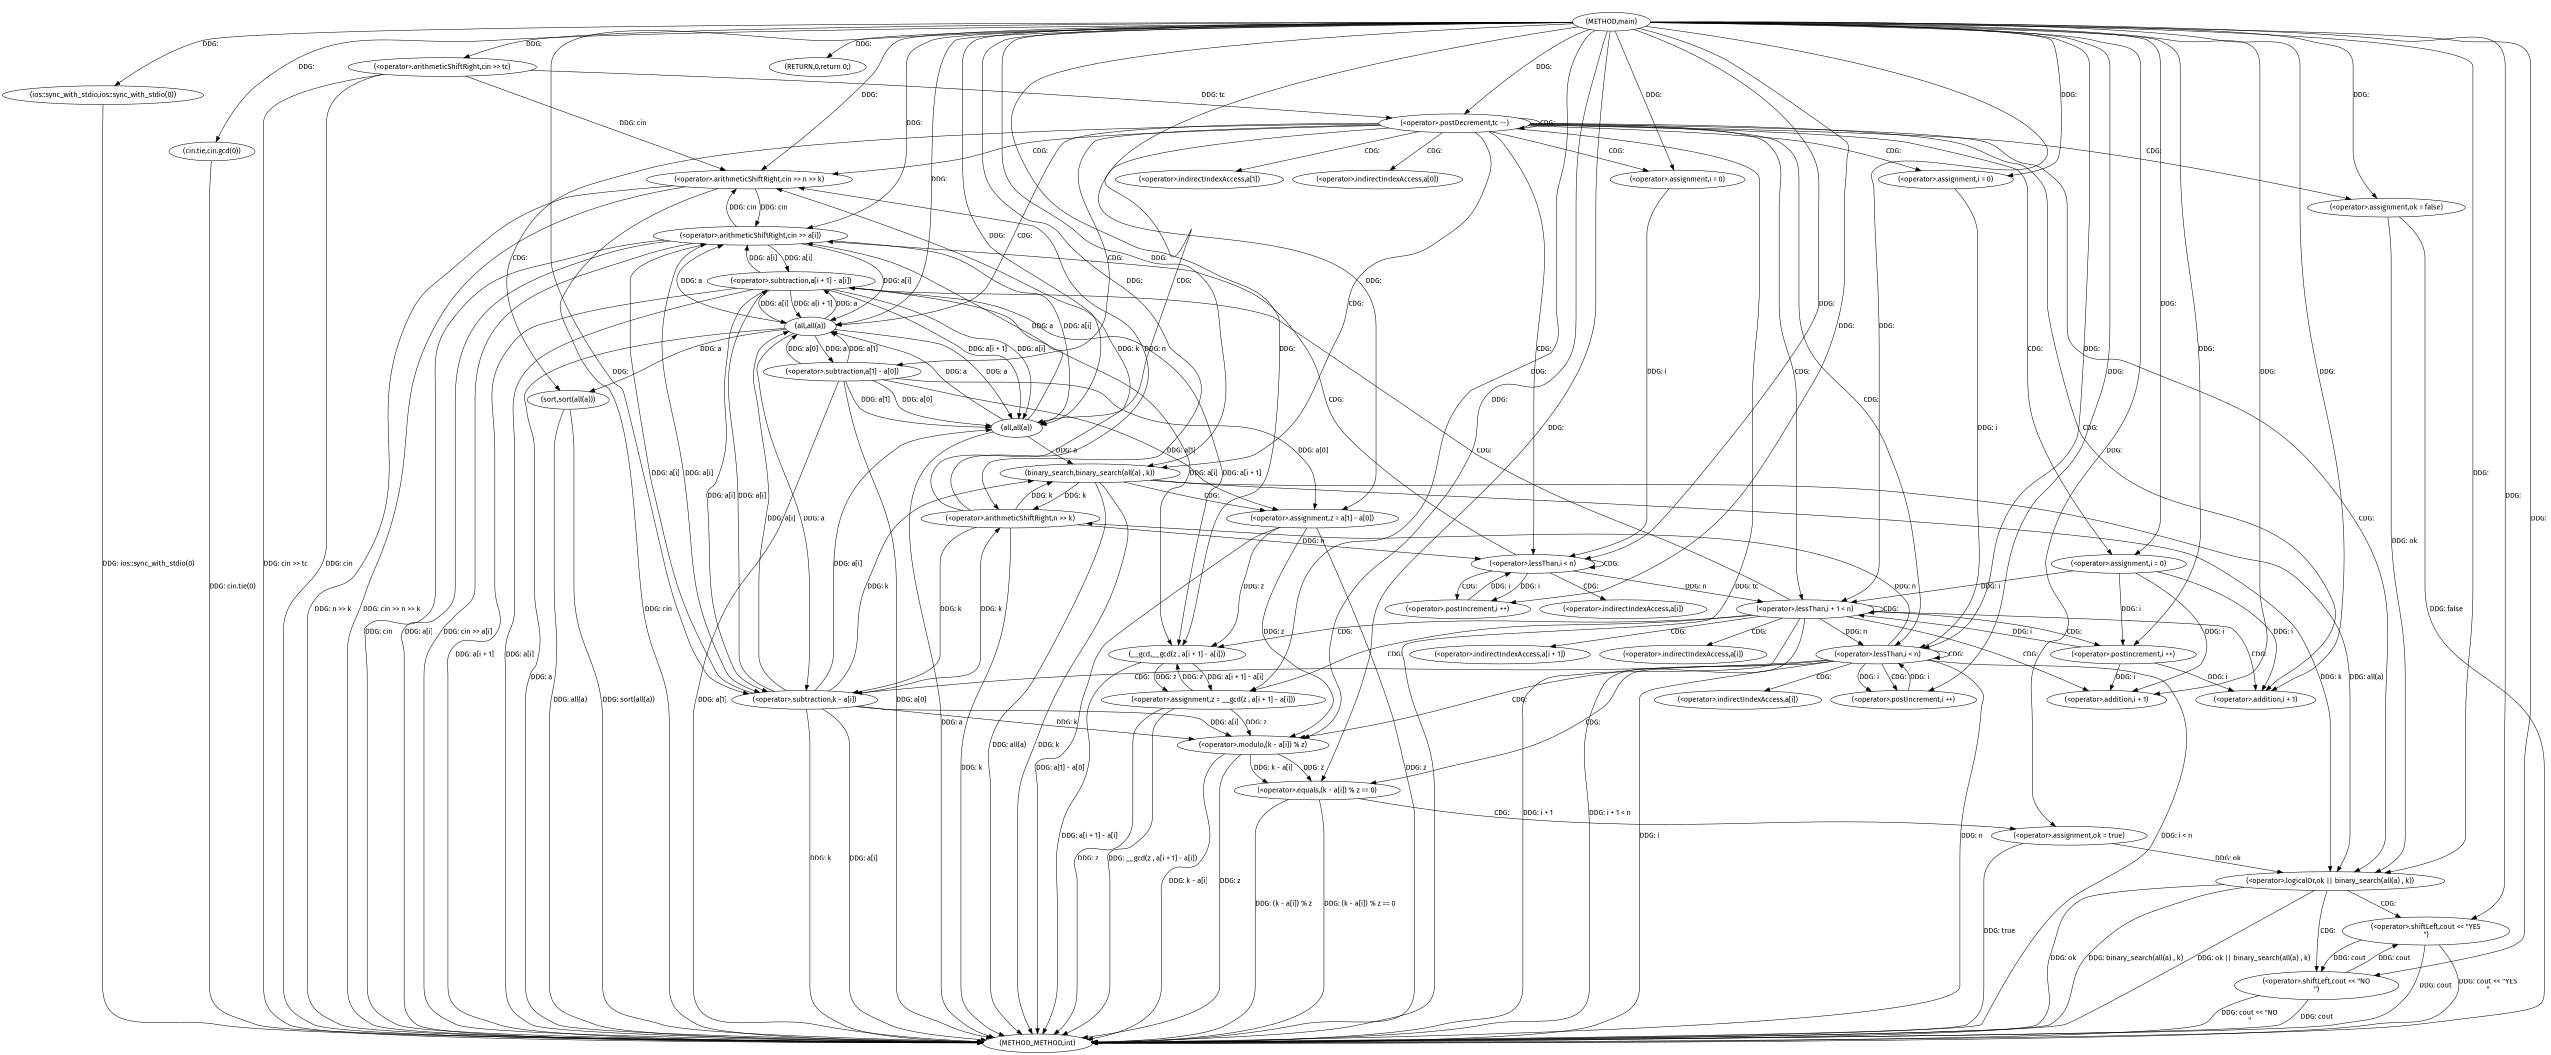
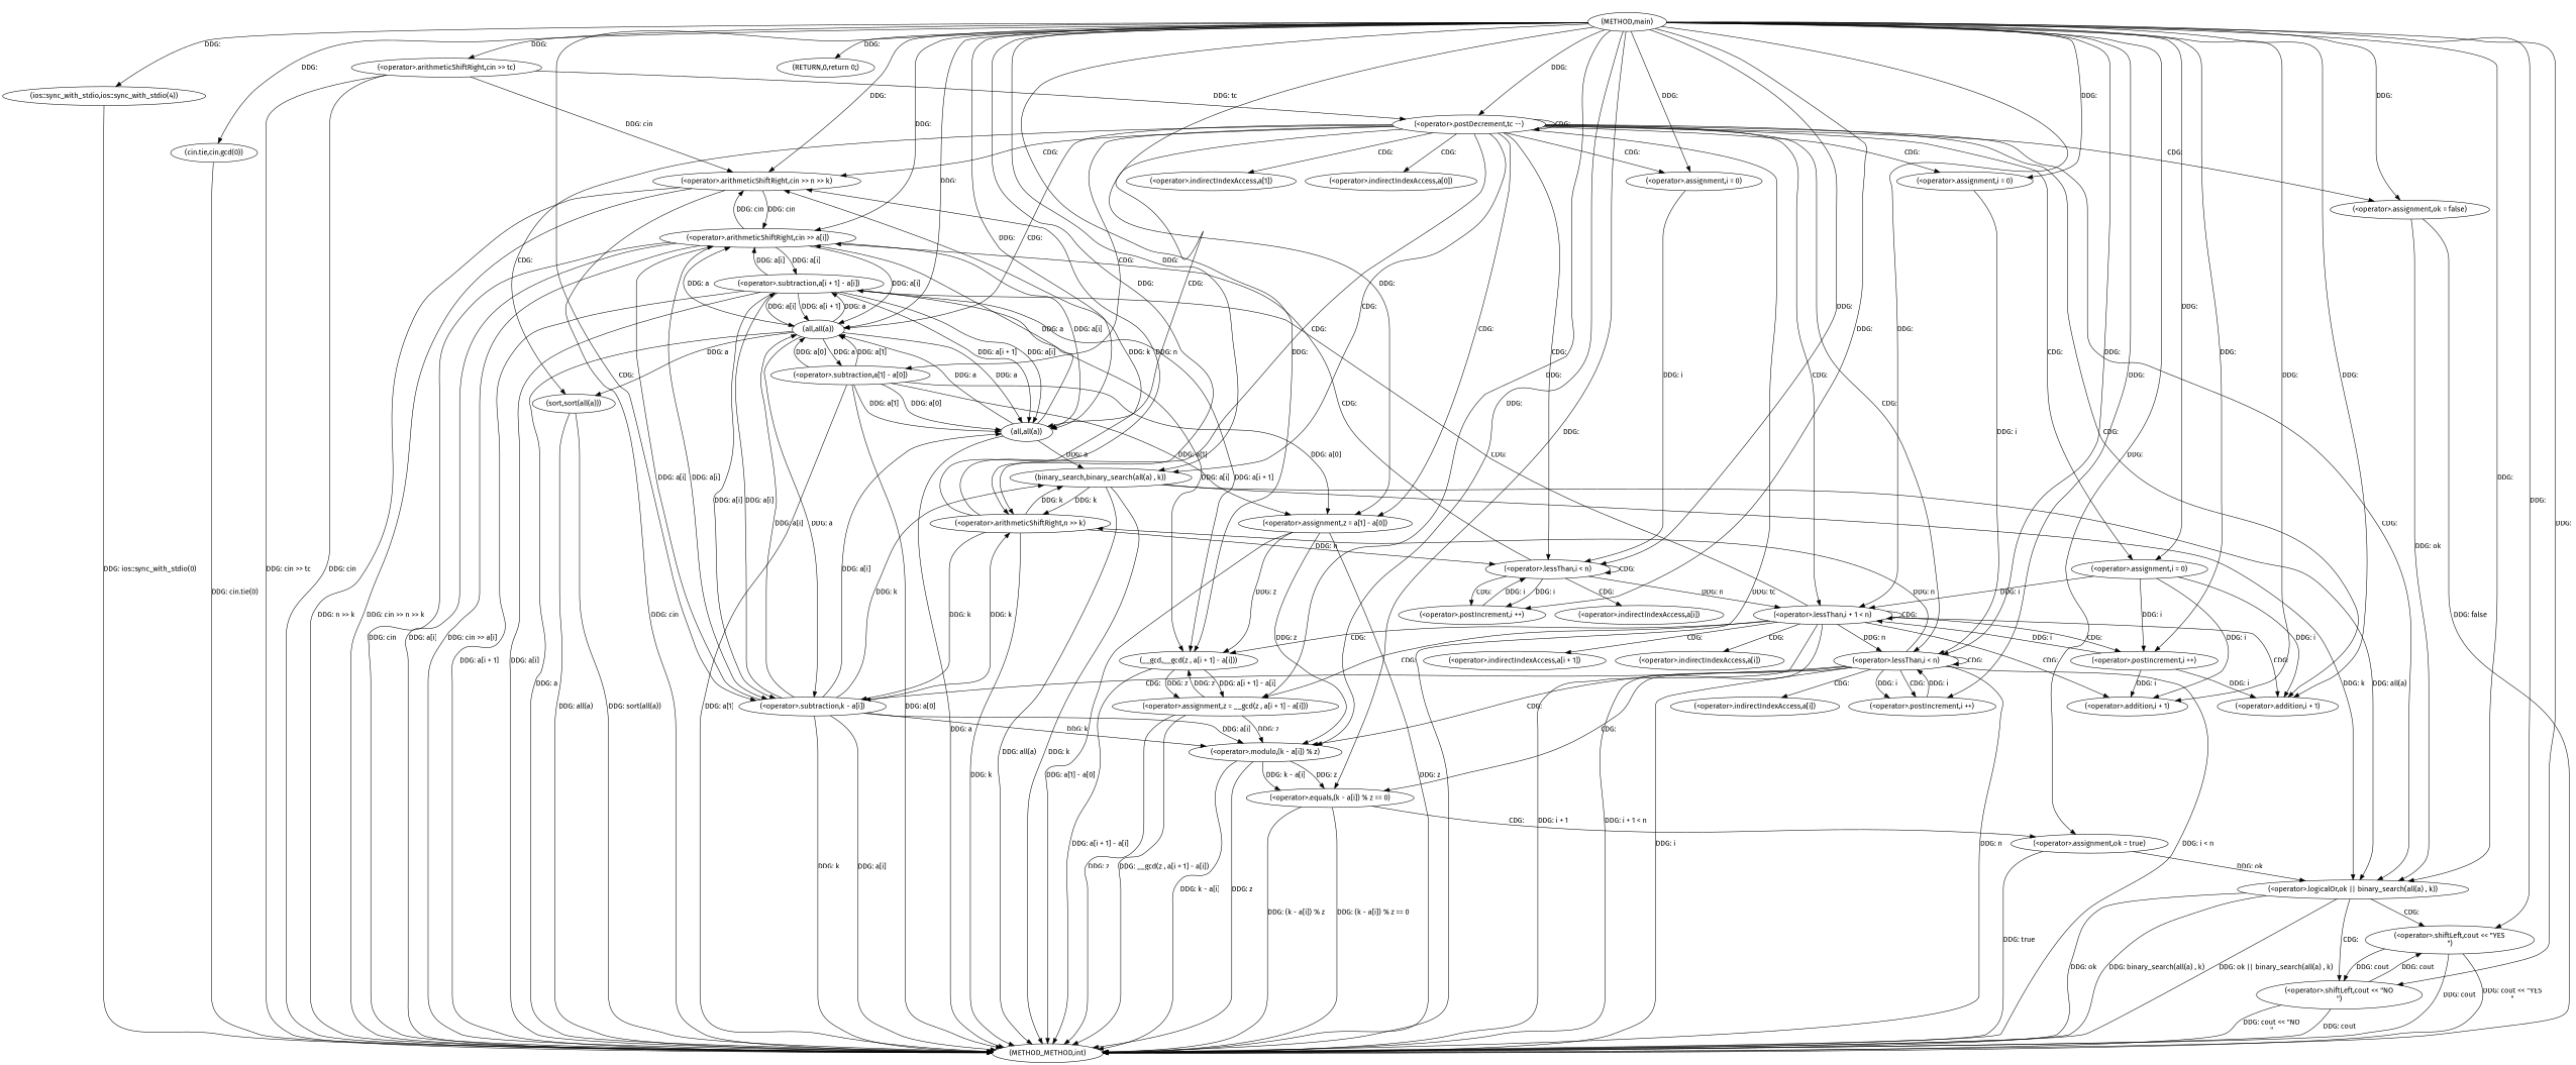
  digraph {
    fontname="Fira Sans"
    node [fontname="Fira Sans"]
    edge [fontname="Fira Sans"]
    n1 [label="(METHOD,main)"]
-   n2 [label="(ios::sync_with_stdio,ios::sync_with_stdio(0))"]
+   n2 [label="(ios::sync_with_stdio,ios::sync_with_stdio(4))"]
    n3 [label="(cin.tie,cin.gcd(0))"]
    n4 [label="(<operator>.arithmeticShiftRight,cin >> tc)"]
    n5 [label="(<operator>.postDecrement,tc --)"]
    n6 [label="(RETURN,0,return 0;)"]
    n7 [label="(<operator>.arithmeticShiftRight,cin >> n >> k)"]
    n8 [label="(<operator>.assignment,z = a[1] - a[0])"]
    n9 [label="(<operator>.assignment,ok = false)"]
    n10 [label="(<operator>.assignment,i = 0)"]
    n11 [label="(<operator>.lessThan,i < n)"]
    n12 [label="(<operator>.postIncrement,i ++)"]
    n13 [label="(<operator>.arithmeticShiftRight,cin >> a[i])"]
    n14 [label="(<operator>.assignment,i = 0)"]
    n15 [label="(<operator>.lessThan,i + 1 < n)"]
    n16 [label="(<operator>.postIncrement,i ++)"]
    n17 [label="(<operator>.assignment,i = 0)"]
    n18 [label="(<operator>.lessThan,i < n)"]
    n19 [label="(<operator>.postIncrement,i ++)"]
    n20 [label="(<operator>.logicalOr,ok || binary_search(all(a) , k))"]
    n21 [label="(<operator>.shiftLeft,cout << \"YES\n\")"]
    n22 [label="(<operator>.arithmeticShiftRight,n >> k)"]
    n23 [label="(all,all(a))"]
    n24 [label="(<operator>.assignment,z = __gcd(z , a[i + 1] - a[i]))"]
    n25 [label="(<operator>.shiftLeft,cout << \"NO\n\")"]
    n26 [label="(<operator>.addition,i + 1)"]
    n27 [label="(<operator>.equals,(k - a[i]) % z == 0)"]
    n28 [label="(<operator>.assignment,ok = true)"]
    n29 [label="(binary_search,binary_search(all(a) , k))"]
    n30 [label="(__gcd,__gcd(z , a[i + 1] - a[i]))"]
    n31 [label="(all,all(a))"]
    n32 [label="(<operator>.modulo,(k - a[i]) % z)"]
    n33 [label="(<operator>.subtraction,k - a[i])"]
    n34 [label="(<operator>.addition,i + 1)"]
    n35 [label="(METHOD_METHOD,int)"]
    n36 [label="(sort,sort(all(a)))"]
    n37 [label="(<operator>.subtraction,a[1] - a[0])"]
    n38 [label="(<operator>.indirectIndexAccess,a[1])"]
    n39 [label="(<operator>.indirectIndexAccess,a[0])"]
    n40 [label="(<operator>.indirectIndexAccess,a[i])"]
    n41 [label="(<operator>.subtraction,a[i + 1] - a[i])"]
    n42 [label="(<operator>.indirectIndexAccess,a[i + 1])"]
    n43 [label="(<operator>.indirectIndexAccess,a[i])"]
    n44 [label="(<operator>.indirectIndexAccess,a[i])"]
    n1 -> n2 [label="DDG: "]
    n1 -> n3 [label="DDG: "]
    n1 -> n4 [label="DDG: "]
    n1 -> n5 [label="DDG: "]
    n1 -> n6 [label="DDG: "]
    n1 -> n7 [label="DDG: "]
    n1 -> n8 [label="DDG: "]
    n1 -> n9 [label="DDG: "]
    n1 -> n10 [label="DDG: "]
    n1 -> n11 [label="DDG: "]
    n1 -> n12 [label="DDG: "]
    n1 -> n13 [label="DDG: "]
    n1 -> n14 [label="DDG: "]
    n1 -> n15 [label="DDG: "]
    n1 -> n16 [label="DDG: "]
    n1 -> n17 [label="DDG: "]
    n1 -> n18 [label="DDG: "]
    n1 -> n19 [label="DDG: "]
    n1 -> n20 [label="DDG: "]
    n1 -> n21 [label="DDG: "]
    n1 -> n22 [label="DDG: "]
    n1 -> n23 [label="DDG: "]
    n1 -> n24 [label="DDG: "]
    n1 -> n25 [label="DDG: "]
    n1 -> n26 [label="DDG: "]
    n1 -> n27 [label="DDG: "]
    n1 -> n28 [label="DDG: "]
    n1 -> n29 [label="DDG: "]
    n1 -> n30 [label="DDG: "]
    n1 -> n31 [label="DDG: "]
    n1 -> n32 [label="DDG: "]
-   n1 -> n33 [label="DDG: "]
+   n1 -> n33 [label="CDG: "]
    n1 -> n34 [label="DDG: "]
    n2 -> n35 [label="DDG: ios::sync_with_stdio(0)"]
    n3 -> n35 [label="DDG: cin.tie(0)"]
    n4 -> n5 [label="DDG: tc"]
    n4 -> n7 [label="DDG: cin"]
    n4 -> n35 [label="DDG: cin"]
    n4 -> n35 [label="DDG: cin >> tc"]
    n5 -> n5 [label="CDG: "]
    n5 -> n7 [label="CDG: "]
-   n29 -> n8 [label="CDG: "]
+   n5 -> n8 [label="CDG: "]
    n5 -> n9 [label="CDG: "]
    n5 -> n10 [label="CDG: "]
    n5 -> n11 [label="CDG: "]
    n5 -> n14 [label="CDG: "]
    n5 -> n15 [label="CDG: "]
    n5 -> n17 [label="CDG: "]
    n5 -> n18 [label="CDG: "]
    n5 -> n20 [label="CDG: "]
+   n5 -> n22 [label="CDG: "]
    n5 -> n23 [label="CDG: "]
    n5 -> n26 [label="CDG: "]
    n5 -> n29 [label="CDG: "]
    n5 -> n31 [label="CDG: "]
    n5 -> n35 [label="DDG: tc"]
    n5 -> n36 [label="CDG: "]
    n5 -> n37 [label="CDG: "]
    n5 -> n38 [label="CDG: "]
    n5 -> n39 [label="CDG: "]
    n7 -> n13 [label="DDG: cin"]
    n7 -> n35 [label="DDG: cin"]
    n7 -> n35 [label="DDG: n >> k"]
    n7 -> n35 [label="DDG: cin >> n >> k"]
    n8 -> n30 [label="DDG: z"]
    n8 -> n32 [label="DDG: z"]
    n8 -> n35 [label="DDG: z"]
    n8 -> n35 [label="DDG: a[1] - a[0]"]
    n9 -> n20 [label="DDG: ok"]
    n9 -> n35 [label="DDG: false"]
    n10 -> n11 [label="DDG: i"]
    n11 -> n11 [label="CDG: "]
    n11 -> n12 [label="DDG: i"]
    n11 -> n12 [label="CDG: "]
    n11 -> n13 [label="CDG: "]
    n11 -> n15 [label="DDG: n"]
    n11 -> n40 [label="CDG: "]
    n12 -> n11 [label="DDG: i"]
    n13 -> n7 [label="DDG: cin"]
    n13 -> n23 [label="DDG: a[i]"]
    n13 -> n31 [label="DDG: a[i]"]
    n13 -> n33 [label="DDG: a[i]"]
    n13 -> n35 [label="DDG: cin"]
    n13 -> n35 [label="DDG: a[i]"]
    n13 -> n35 [label="DDG: cin >> a[i]"]
    n13 -> n41 [label="DDG: a[i]"]
    n14 -> n15 [label="DDG: i"]
    n14 -> n16 [label="DDG: i"]
    n14 -> n26 [label="DDG: i"]
    n14 -> n34 [label="DDG: i"]
    n15 -> n15 [label="CDG: "]
    n15 -> n16 [label="CDG: "]
    n15 -> n18 [label="DDG: n"]
    n15 -> n24 [label="CDG: "]
    n15 -> n26 [label="CDG: "]
    n15 -> n30 [label="CDG: "]
    n15 -> n34 [label="CDG: "]
    n15 -> n35 [label="DDG: i + 1"]
    n15 -> n35 [label="DDG: i + 1 < n"]
    n15 -> n41 [label="CDG: "]
    n15 -> n42 [label="CDG: "]
    n15 -> n43 [label="CDG: "]
    n16 -> n15 [label="DDG: i"]
    n16 -> n26 [label="DDG: i"]
    n16 -> n34 [label="DDG: i"]
    n17 -> n18 [label="DDG: i"]
    n18 -> n18 [label="CDG: "]
    n18 -> n19 [label="DDG: i"]
    n18 -> n19 [label="CDG: "]
    n18 -> n22 [label="DDG: n"]
    n18 -> n27 [label="CDG: "]
    n18 -> n32 [label="CDG: "]
    n18 -> n33 [label="CDG: "]
    n18 -> n35 [label="DDG: i"]
    n18 -> n35 [label="DDG: n"]
    n18 -> n35 [label="DDG: i < n"]
    n18 -> n44 [label="CDG: "]
    n19 -> n18 [label="DDG: i"]
    n20 -> n21 [label="CDG: "]
    n20 -> n25 [label="CDG: "]
    n20 -> n35 [label="DDG: ok"]
    n20 -> n35 [label="DDG: binary_search(all(a) , k)"]
    n20 -> n35 [label="DDG: ok || binary_search(all(a) , k)"]
    n21 -> n25 [label="DDG: cout"]
    n21 -> n35 [label="DDG: cout"]
    n21 -> n35 [label="DDG: cout << \"YES\n\""]
    n22 -> n7 [label="DDG: k"]
    n22 -> n7 [label="DDG: n"]
    n22 -> n11 [label="DDG: n"]
    n22 -> n29 [label="DDG: k"]
    n22 -> n33 [label="DDG: k"]
    n22 -> n35 [label="DDG: k"]
    n23 -> n13 [label="DDG: a"]
    n23 -> n31 [label="DDG: a"]
    n23 -> n33 [label="DDG: a"]
    n23 -> n35 [label="DDG: a"]
    n23 -> n36 [label="DDG: a"]
    n23 -> n37 [label="DDG: a"]
    n23 -> n41 [label="DDG: a"]
    n24 -> n30 [label="DDG: z"]
    n24 -> n32 [label="DDG: z"]
    n24 -> n35 [label="DDG: z"]
    n24 -> n35 [label="DDG: __gcd(z , a[i + 1] - a[i])"]
    n25 -> n21 [label="DDG: cout"]
    n25 -> n35 [label="DDG: cout"]
    n25 -> n35 [label="DDG: cout << \"NO\n\""]
    n27 -> n28 [label="CDG: "]
    n27 -> n35 [label="DDG: (k - a[i]) % z"]
    n27 -> n35 [label="DDG: (k - a[i]) % z == 0"]
    n28 -> n20 [label="DDG: ok"]
    n28 -> n35 [label="DDG: true"]
    n29 -> n20 [label="DDG: all(a)"]
    n29 -> n20 [label="DDG: k"]
    n29 -> n22 [label="DDG: k"]
    n29 -> n35 [label="DDG: all(a)"]
    n29 -> n35 [label="DDG: k"]
    n30 -> n24 [label="DDG: a[i + 1] - a[i]"]
    n30 -> n24 [label="DDG: z"]
    n30 -> n35 [label="DDG: a[i + 1] - a[i]"]
    n31 -> n13 [label="DDG: a"]
    n31 -> n23 [label="DDG: a"]
    n31 -> n29 [label="DDG: a"]
    n31 -> n35 [label="DDG: a"]
    n32 -> n27 [label="DDG: z"]
    n32 -> n27 [label="DDG: k - a[i]"]
    n32 -> n35 [label="DDG: k - a[i]"]
    n32 -> n35 [label="DDG: z"]
    n33 -> n13 [label="DDG: a[i]"]
    n33 -> n22 [label="DDG: k"]
    n33 -> n23 [label="DDG: a[i]"]
    n33 -> n29 [label="DDG: k"]
    n33 -> n31 [label="DDG: a[i]"]
    n33 -> n32 [label="DDG: a[i]"]
    n33 -> n32 [label="DDG: k"]
    n33 -> n35 [label="DDG: k"]
    n33 -> n35 [label="DDG: a[i]"]
    n33 -> n41 [label="DDG: a[i]"]
    n36 -> n35 [label="DDG: all(a)"]
    n36 -> n35 [label="DDG: sort(all(a))"]
    n37 -> n8 [label="DDG: a[0]"]
    n37 -> n8 [label="DDG: a[1]"]
    n37 -> n23 [label="DDG: a[1]"]
    n37 -> n23 [label="DDG: a[0]"]
    n37 -> n31 [label="DDG: a[1]"]
    n37 -> n31 [label="DDG: a[0]"]
    n37 -> n35 [label="DDG: a[1]"]
    n37 -> n35 [label="DDG: a[0]"]
    n41 -> n13 [label="DDG: a[i]"]
    n41 -> n23 [label="DDG: a[i + 1]"]
    n41 -> n23 [label="DDG: a[i]"]
    n41 -> n30 [label="DDG: a[i]"]
    n41 -> n30 [label="DDG: a[i + 1]"]
    n41 -> n31 [label="DDG: a[i + 1]"]
    n41 -> n31 [label="DDG: a[i]"]
    n41 -> n33 [label="DDG: a[i]"]
    n41 -> n35 [label="DDG: a[i + 1]"]
    n41 -> n35 [label="DDG: a[i]"]
  }
